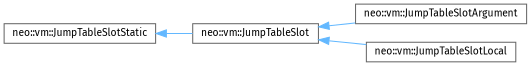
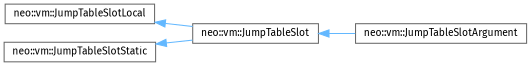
  digraph {
    fontname="Fira Sans"
    rankdir=LR
    node [color=grey40 fillcolor=white fontname="Fira Sans" fontsize=10 shape=box style=filled]
    edge [color=steelblue1 dir=back fontname="Fira Sans" fontsize=10 labelfontname=Helvetica labelfontsize=10 style=solid]
    n1 [height=0.2 label="neo::vm::JumpTableSlotArgument" width=0.4]
    n2 [height=0.2 label="neo::vm::JumpTableSlot" width=0.4]
    n3 [height=0.2 label="neo::vm::JumpTableSlotLocal" width=0.4]
    n4 [height=0.2 label="neo::vm::JumpTableSlotStatic" width=0.4]
    n2 -> n1
-   n2 -> n3
+   n3 -> n2
    n4 -> n2
  }
